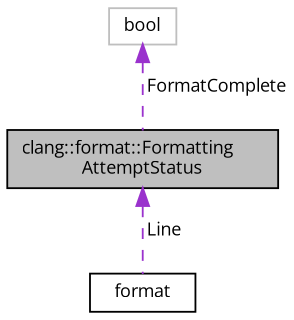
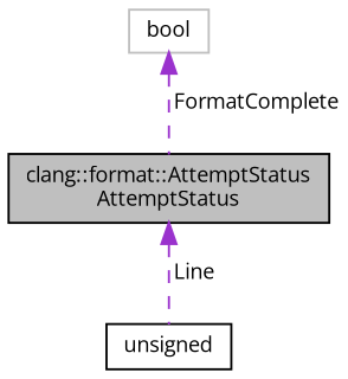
  digraph {
    fontname="Open Sans"
    node [color=black fontname="Open Sans" fontsize=10 shape=record]
    edge [color=darkorchid3 dir=back fontname="Open Sans" fontsize=10 labelfontname=Helvetica labelfontsize=10 style=dashed]
-   n1 [fillcolor=grey75 fontcolor=black height=0.2 label="clang::format::Formatting\lAttemptStatus" style=filled width=0.4]
-   n2 [height=0.2 label=format width=0.4]
+   n1 [fillcolor=grey75 fontcolor=black height=0.2 label="clang::format::AttemptStatus\lAttemptStatus" style=filled width=0.4]
+   n2 [height=0.2 label=unsigned width=0.4]
    n3 [color=grey75 height=0.2 label=bool width=0.4]
    n1 -> n2 [label=" Line"]
    n3 -> n1 [label=" FormatComplete"]
  }
